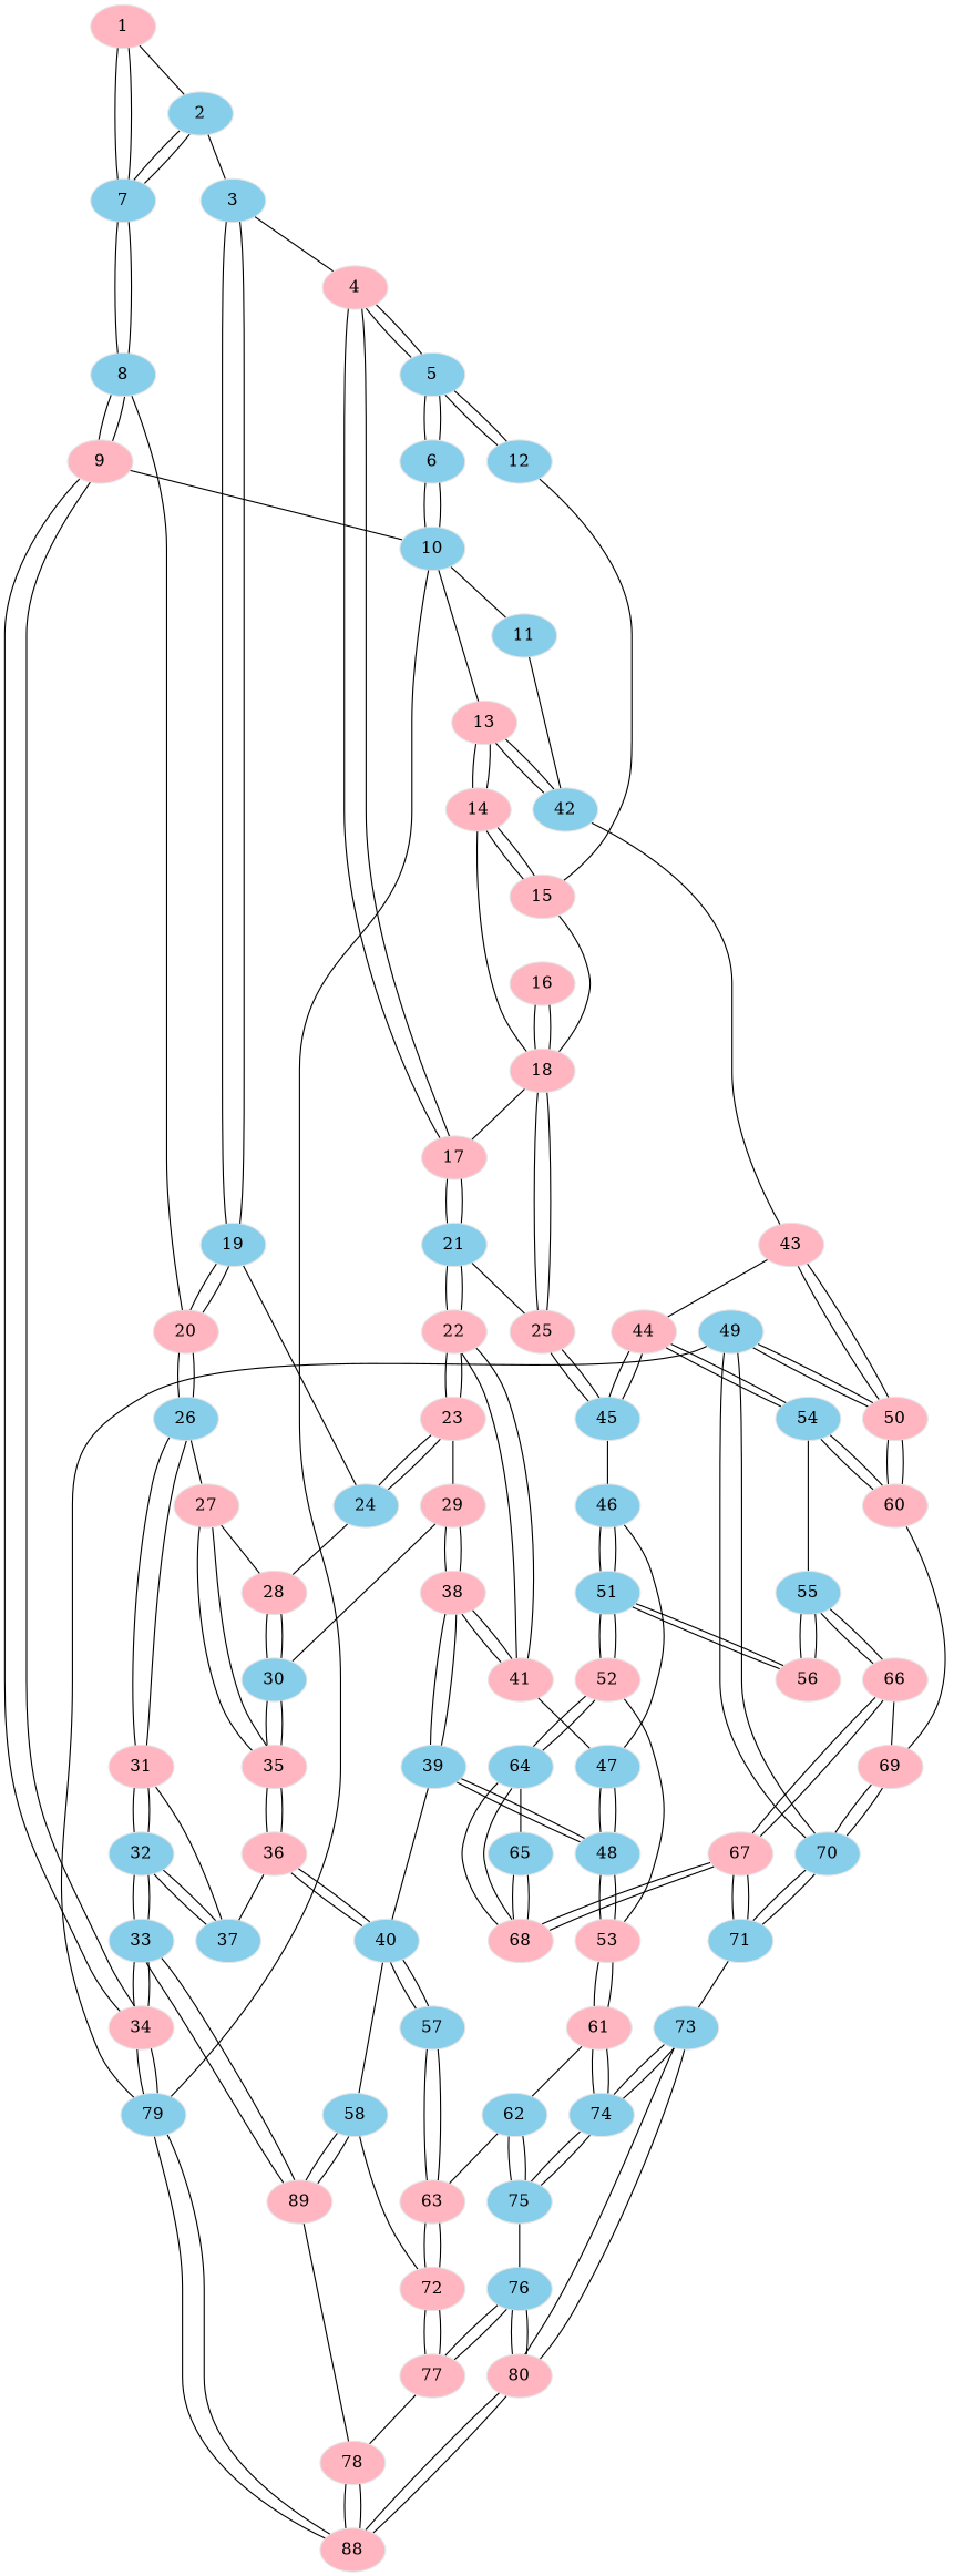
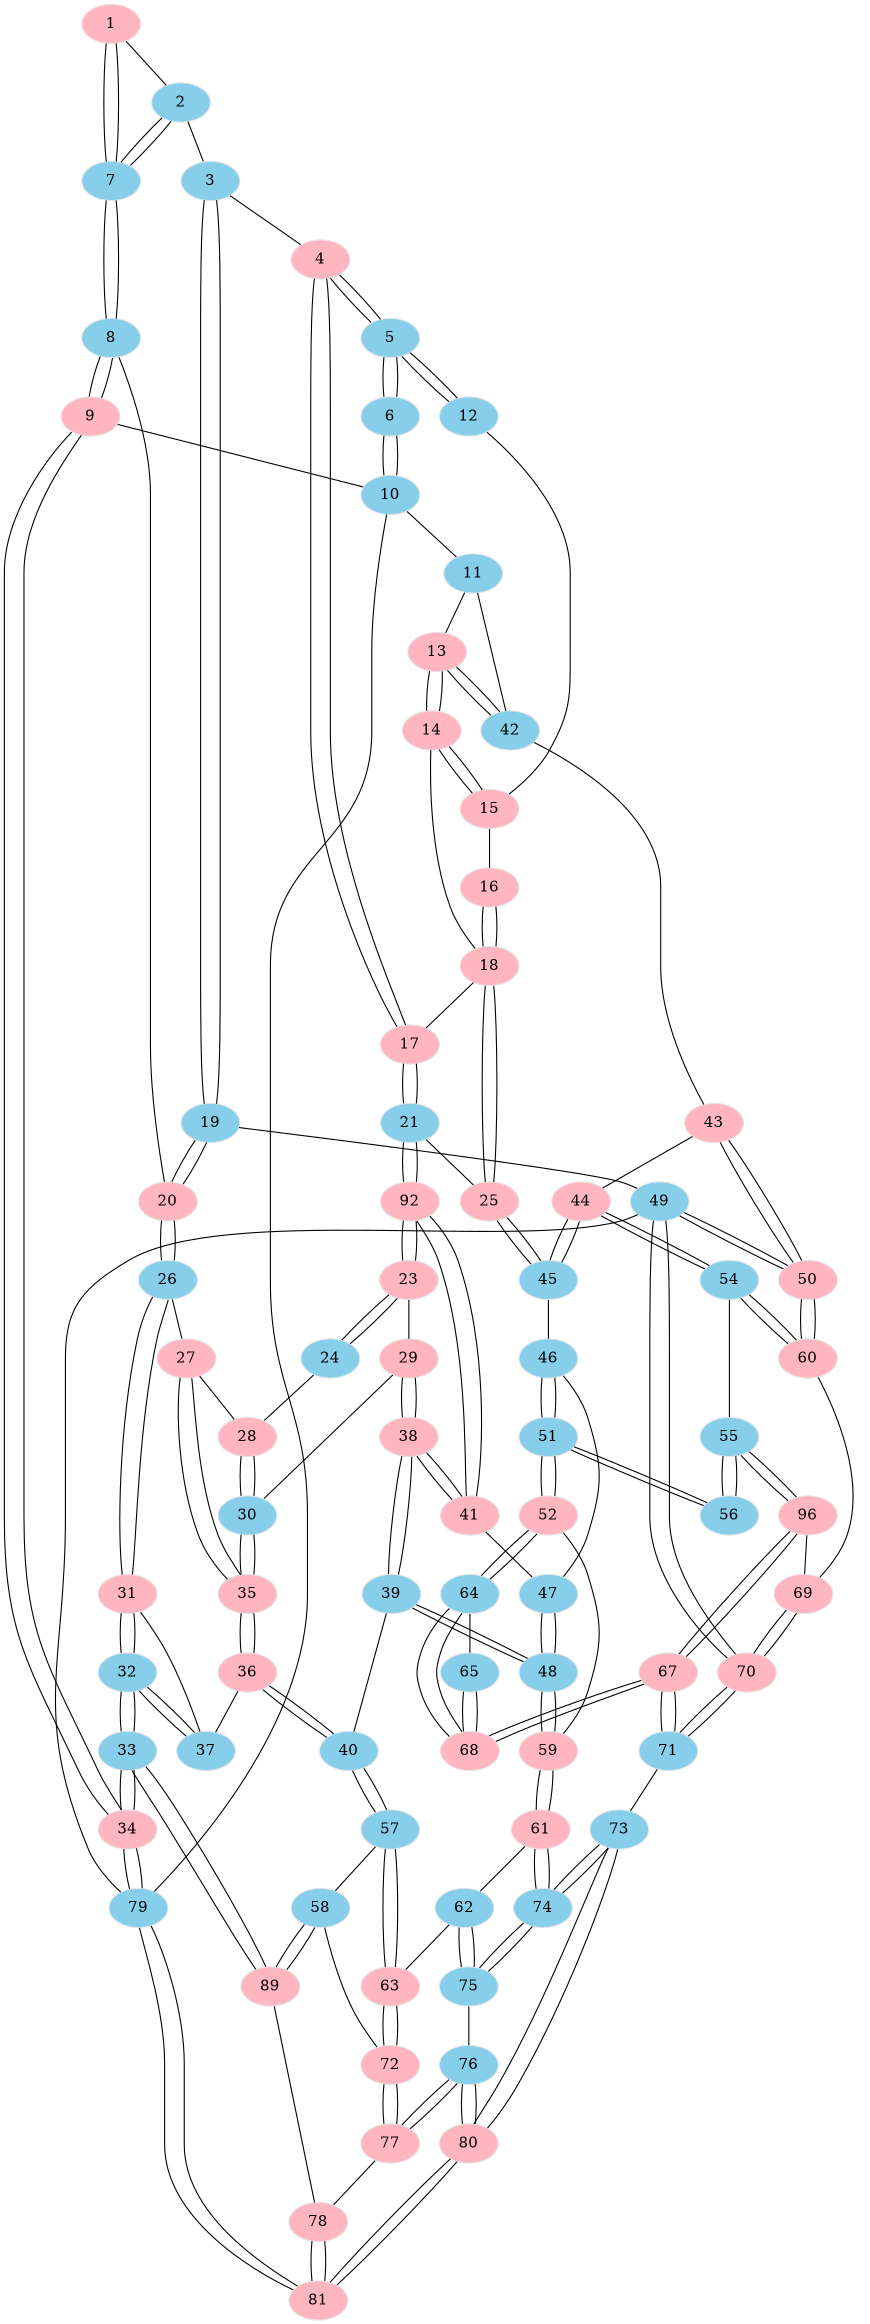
  graph {
    fontname="DejaVu Serif"
    node [color=gray90 fillcolor=lightpink fontname="DejaVu Serif" style=filled]
    edge [fontname="DejaVu Serif"]
    2 [fillcolor=skyblue]
    1
    7 [fillcolor=skyblue]
    3 [fillcolor=skyblue]
    8 [fillcolor=skyblue]
    4
    19 [fillcolor=skyblue]
    5 [fillcolor=skyblue]
    17
    20
    24 [fillcolor=skyblue]
    6 [fillcolor=skyblue]
    12 [fillcolor=skyblue]
    21 [fillcolor=skyblue]
    10 [fillcolor=skyblue]
    15
    11 [fillcolor=skyblue]
    79 [fillcolor=skyblue]
    9
    34
    26 [fillcolor=skyblue]
    13
    42 [fillcolor=skyblue]
-   81 [label=88]
+   81
    14
    43
    16
    18
    25
-   22
+   22 [label=92]
    45 [fillcolor=skyblue]
    28
    27
    31
    23
    41
    29
    47 [fillcolor=skyblue]
    30 [fillcolor=skyblue]
    38
    46 [fillcolor=skyblue]
    35
    32 [fillcolor=skyblue]
    37 [fillcolor=skyblue]
    36
    39 [fillcolor=skyblue]
    33 [fillcolor=skyblue]
    n48 [label=89]
    78
    40 [fillcolor=skyblue]
    57 [fillcolor=skyblue]
    48 [fillcolor=skyblue]
-   53
+   53 [label=59]
    58 [fillcolor=skyblue]
    63
    44
    50
    49 [fillcolor=skyblue]
-   70 [fillcolor=skyblue]
+   70
    54 [fillcolor=skyblue]
    60
    55 [fillcolor=skyblue]
    51 [fillcolor=skyblue]
    52
-   56
+   56 [fillcolor=skyblue]
    61
    71 [fillcolor=skyblue]
    69
    64 [fillcolor=skyblue]
    65 [fillcolor=skyblue]
    68
    62 [fillcolor=skyblue]
    74 [fillcolor=skyblue]
-   66
+   66 [label=96]
    67
    72
    77
    75 [fillcolor=skyblue]
    76 [fillcolor=skyblue]
    73 [fillcolor=skyblue]
    80
    2 -- 7
    2 -- 7
    2 -- 3
    1 -- 2
    1 -- 7
    1 -- 7
    7 -- 8
    7 -- 8
    3 -- 4
    3 -- 19
    3 -- 19
    8 -- 20
    8 -- 9
    8 -- 9
    4 -- 5
    4 -- 5
    4 -- 17
    4 -- 17
    19 -- 20
    19 -- 20
-   19 -- 24
+   19 -- 49
    5 -- 6
    5 -- 6
    5 -- 12
    5 -- 12
    17 -- 21
    17 -- 21
    20 -- 26
    20 -- 26
    24 -- 28
    6 -- 10
    6 -- 10
    12 -- 15
    21 -- 25
    21 -- 22
    21 -- 22
    10 -- 11
    10 -- 79
-   15 -- 18
-   10 -- 13
+   15 -- 16
+   11 -- 13
    11 -- 42
    79 -- 81
    79 -- 81
    9 -- 10
    9 -- 34
    9 -- 34
    34 -- 79
    34 -- 79
    26 -- 27
    26 -- 31
    26 -- 31
    13 -- 42
    13 -- 42
    13 -- 14
    13 -- 14
    42 -- 43
    14 -- 15
    14 -- 15
    14 -- 18
    43 -- 44
    43 -- 50
    43 -- 50
    16 -- 18
    16 -- 18
    18 -- 17
    18 -- 25
    18 -- 25
    25 -- 45
    25 -- 45
    22 -- 23
    22 -- 23
    22 -- 41
    22 -- 41
    45 -- 46
    28 -- 30
    28 -- 30
    27 -- 28
    27 -- 35
    27 -- 35
    31 -- 32
    31 -- 32
    31 -- 37
    23 -- 24
    23 -- 24
    23 -- 29
    41 -- 47
    29 -- 30
    29 -- 38
    29 -- 38
    47 -- 48
    47 -- 48
    30 -- 35
    30 -- 35
    38 -- 41
    38 -- 41
    38 -- 39
    38 -- 39
    46 -- 47
    46 -- 51
    46 -- 51
    35 -- 36
    35 -- 36
    32 -- 37
    32 -- 37
    32 -- 33
    32 -- 33
    36 -- 37
    36 -- 40
    36 -- 40
    39 -- 40
    39 -- 48
    39 -- 48
    33 -- 34
    33 -- 34
    33 -- n48
    33 -- n48
    n48 -- 78
    78 -- 81
    78 -- 81
    40 -- 57
    40 -- 57
-   40 -- 58
+   57 -- 58
    57 -- 63
    57 -- 63
    48 -- 53
    48 -- 53
    53 -- 61
    53 -- 61
    58 -- n48
    58 -- n48
    58 -- 72
    63 -- 72
    63 -- 72
    44 -- 45
    44 -- 45
    44 -- 54
    44 -- 54
    50 -- 60
    50 -- 60
    49 -- 79
    49 -- 50
    49 -- 50
    49 -- 70
    49 -- 70
    70 -- 71
    70 -- 71
    54 -- 60
    54 -- 60
    54 -- 55
    60 -- 69
    55 -- 56
    55 -- 56
    55 -- 66
    55 -- 66
    51 -- 52
    51 -- 52
    51 -- 56
    51 -- 56
    52 -- 53
    52 -- 64
    52 -- 64
    61 -- 62
    61 -- 74
    61 -- 74
    71 -- 73
    69 -- 70
    69 -- 70
    64 -- 65
    64 -- 68
    64 -- 68
    65 -- 68
    65 -- 68
    62 -- 63
    62 -- 75
    62 -- 75
    74 -- 75
    74 -- 75
    66 -- 69
    66 -- 67
    66 -- 67
    67 -- 71
    67 -- 71
    67 -- 68
    67 -- 68
    72 -- 77
    72 -- 77
    77 -- 78
    75 -- 76
    76 -- 77
    76 -- 77
    76 -- 80
    76 -- 80
    73 -- 74
    73 -- 74
    73 -- 80
    73 -- 80
    80 -- 81
    80 -- 81
  }
